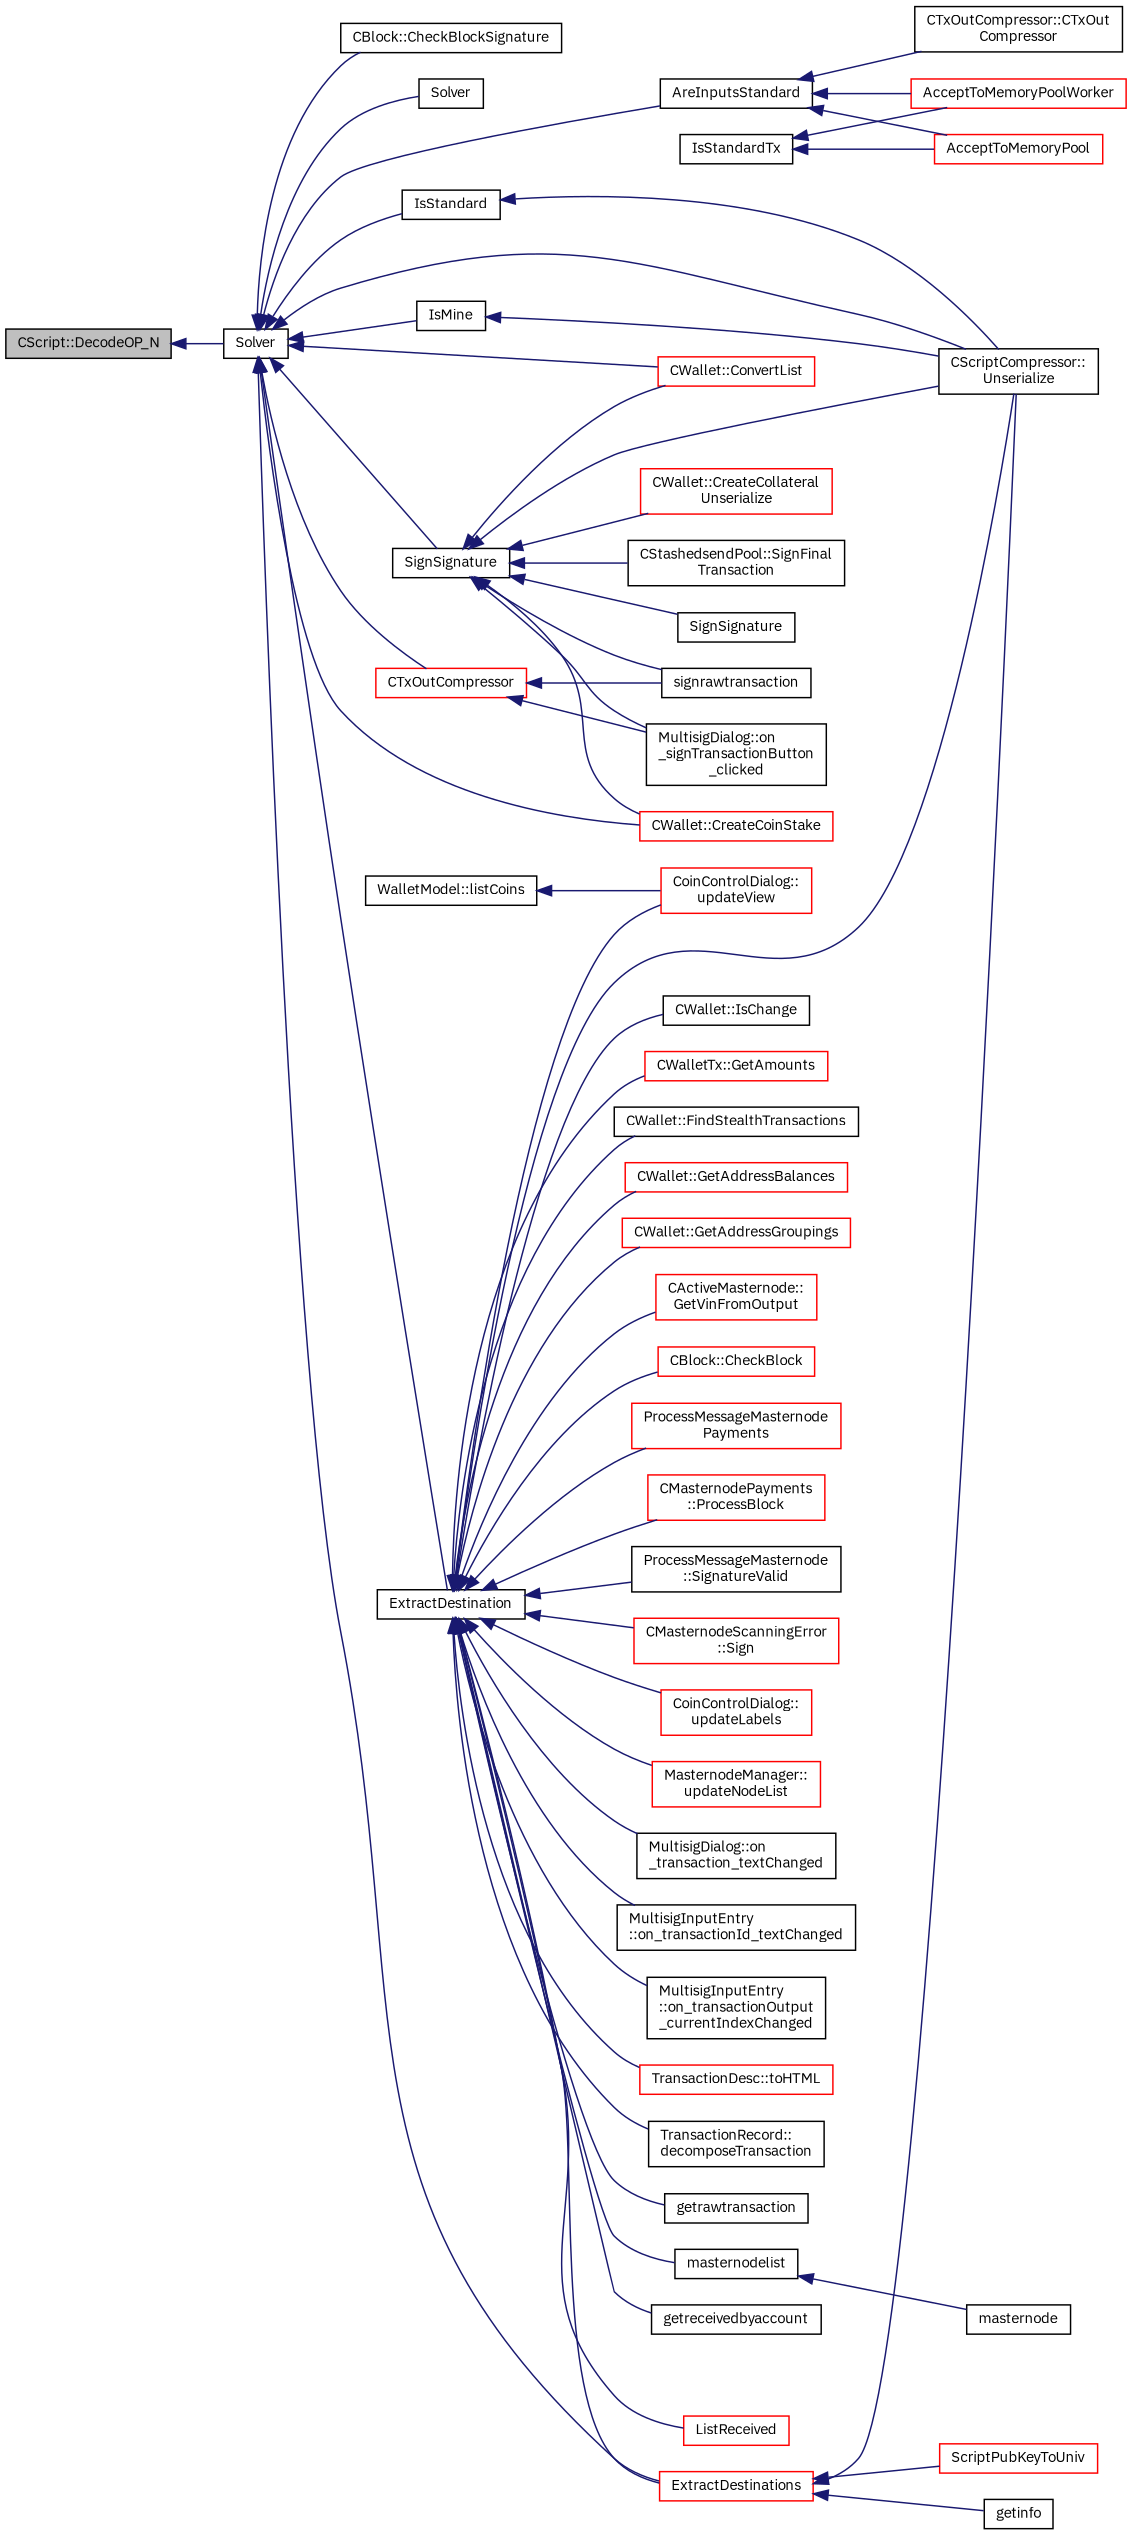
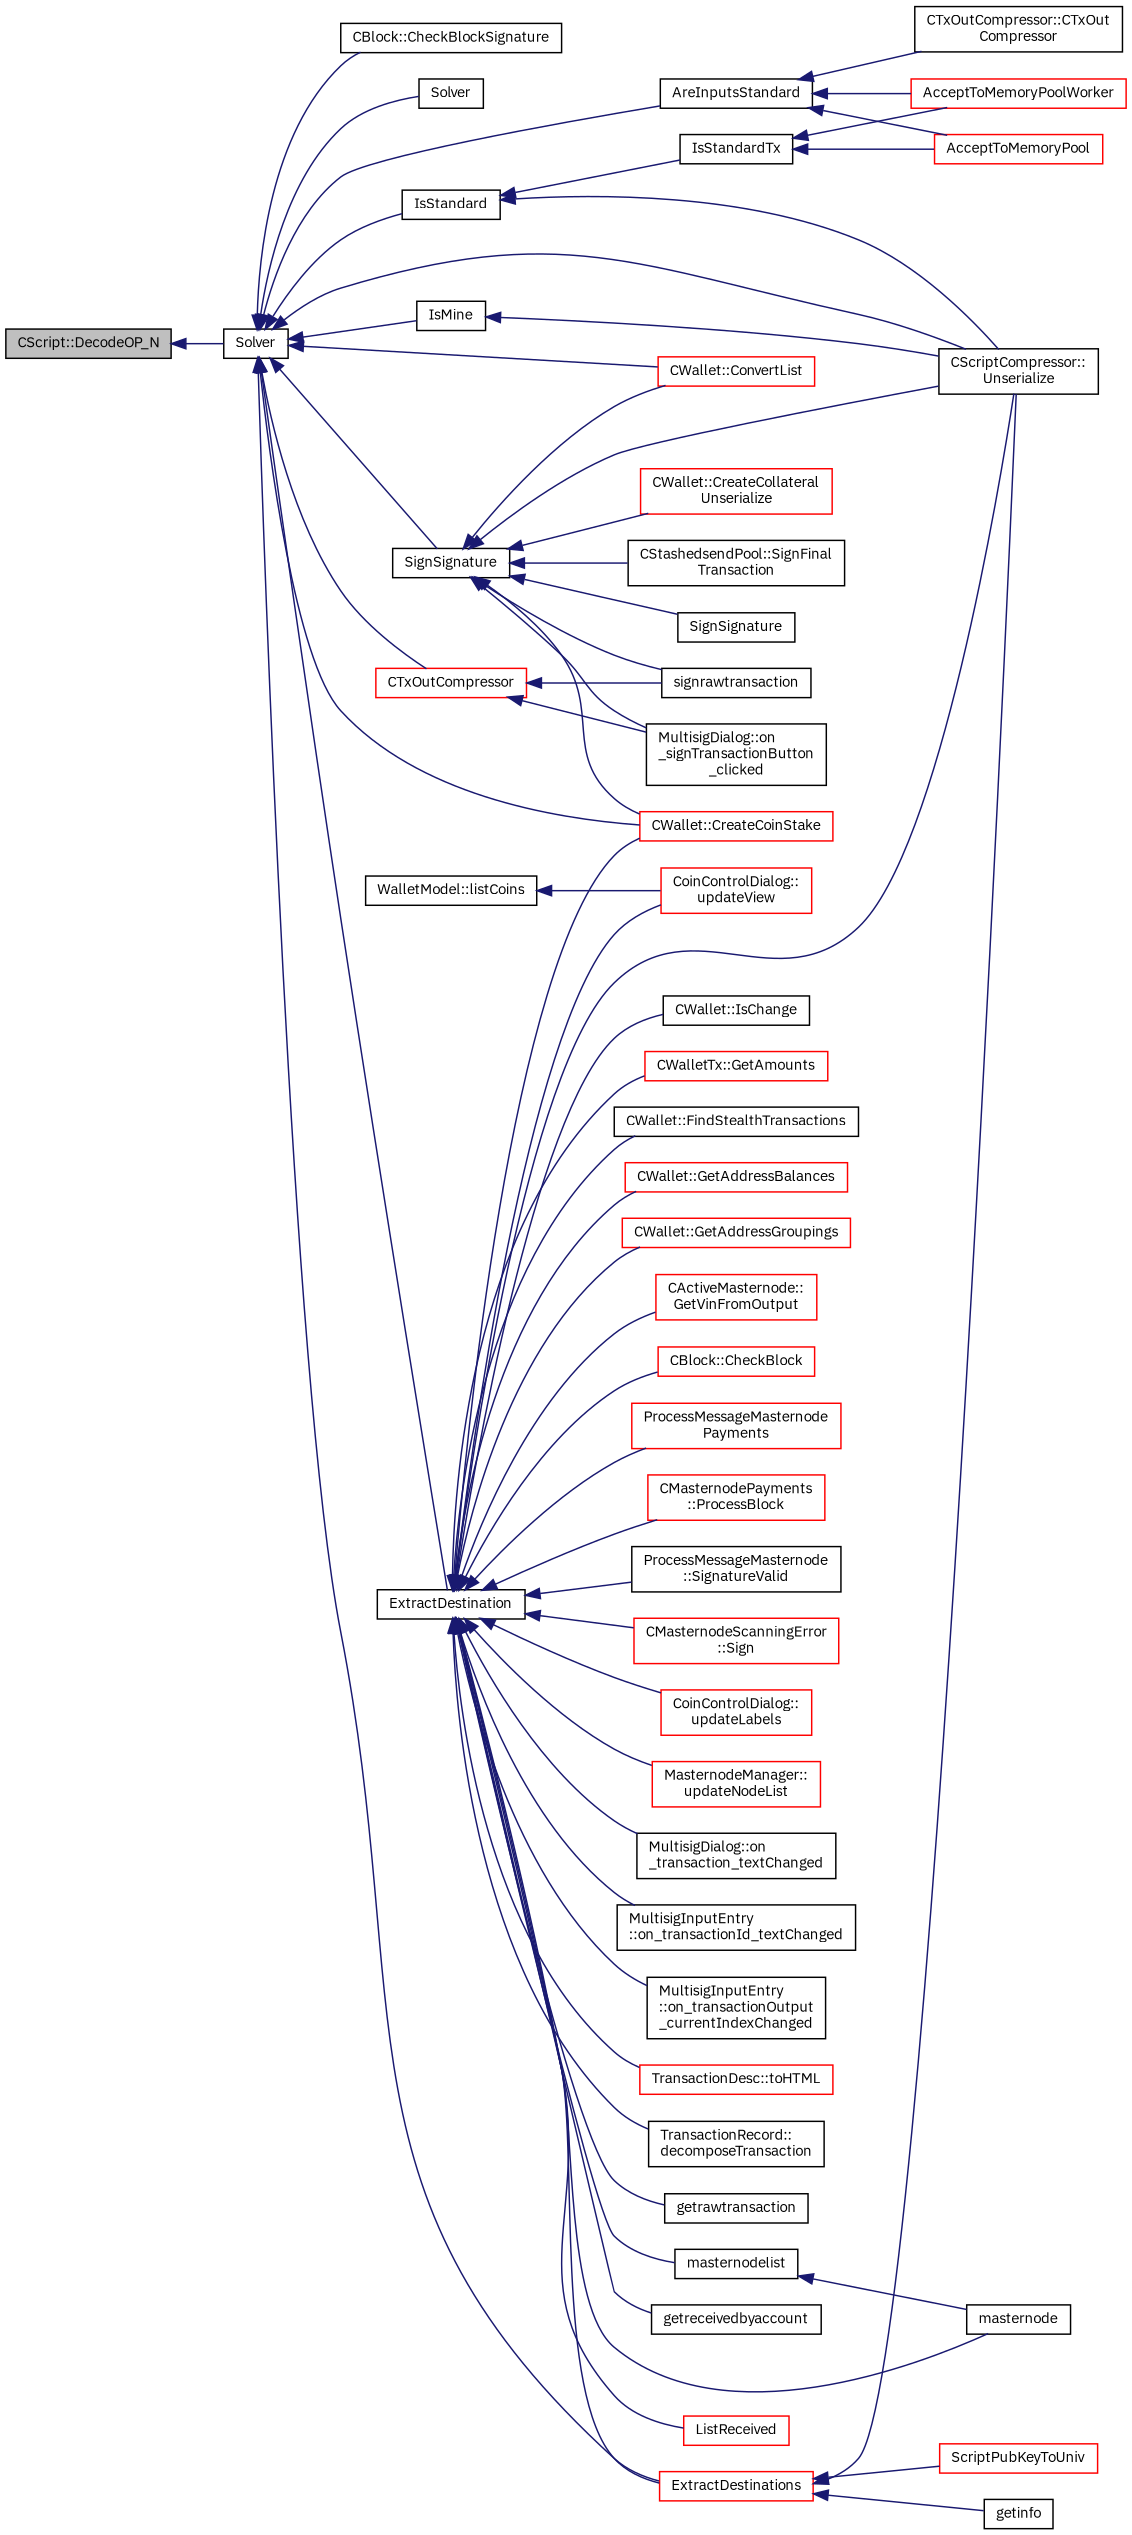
  digraph {
    fontname="IBM Plex Sans"
    rankdir=LR
    node [color=black fillcolor=white fontname="IBM Plex Sans" fontsize=10 shape=record style=filled]
    edge [color=midnightblue dir=back fontname="IBM Plex Sans" fontsize=10 labelfontname=Helvetica labelfontsize=10 style=solid]
    n1 [fillcolor=grey75 fontcolor=black height=0.2 label="CScript::DecodeOP_N" width=0.4]
    n2 [height=0.2 label=Solver width=0.4]
    n3 [height=0.2 label=AreInputsStandard width=0.4]
    n4 [height=0.2 label="CBlock::CheckBlockSignature" width=0.4]
    n5 [height=0.2 label=SignSignature width=0.4]
    n6 [height=0.2 label="CScriptCompressor::\lUnserialize" width=0.4]
    n7 [color=red height=0.2 label="CWallet::ConvertList" width=0.4]
    n8 [color=red height=0.2 label="CWallet::CreateCoinStake" width=0.4]
    n9 [height=0.2 label=Solver width=0.4]
    n10 [height=0.2 label=IsStandard width=0.4]
    n11 [height=0.2 label=IsMine width=0.4]
    n12 [height=0.2 label=ExtractDestination width=0.4]
    n13 [color=red height=0.2 label=ExtractDestinations width=0.4]
    n14 [color=red height=0.2 label=CTxOutCompressor width=0.4]
    n15 [color=red height=0.2 label=AcceptToMemoryPool width=0.4]
    n16 [height=0.2 label="CTxOutCompressor::CTxOut\lCompressor" width=0.4]
    n17 [color=red height=0.2 label=AcceptToMemoryPoolWorker width=0.4]
    n18 [height=0.2 label="MultisigDialog::on\l_signTransactionButton\l_clicked" width=0.4]
    n19 [height=0.2 label=signrawtransaction width=0.4]
    n20 [height=0.2 label=SignSignature width=0.4]
    n21 [height=0.2 label="CStashedsendPool::SignFinal\lTransaction" width=0.4]
    n22 [color=red height=0.2 label="CWallet::CreateCollateral\lUnserialize" width=0.4]
    n23 [height=0.2 label=IsStandardTx width=0.4]
    n24 [color=red height=0.2 label="CActiveMasternode::\lGetVinFromOutput" width=0.4]
    n25 [color=red height=0.2 label="CBlock::CheckBlock" width=0.4]
    n26 [color=red height=0.2 label="ProcessMessageMasternode\lPayments" width=0.4]
    n27 [color=red height=0.2 label="CMasternodePayments\l::ProcessBlock" width=0.4]
    n28 [height=0.2 label="ProcessMessageMasternode\l::SignatureValid" width=0.4]
    n29 [color=red height=0.2 label="CMasternodeScanningError\l::Sign" width=0.4]
    n30 [color=red height=0.2 label="CoinControlDialog::\lupdateLabels" width=0.4]
    n31 [color=red height=0.2 label="CoinControlDialog::\lupdateView" width=0.4]
    n32 [color=red height=0.2 label="MasternodeManager::\lupdateNodeList" width=0.4]
    n33 [height=0.2 label="MultisigDialog::on\l_transaction_textChanged" width=0.4]
    n34 [height=0.2 label="MultisigInputEntry\l::on_transactionId_textChanged" width=0.4]
    n35 [height=0.2 label="MultisigInputEntry\l::on_transactionOutput\l_currentIndexChanged" width=0.4]
    n36 [color=red height=0.2 label="TransactionDesc::toHTML" width=0.4]
    n37 [height=0.2 label="TransactionRecord::\ldecomposeTransaction" width=0.4]
    n38 [height=0.2 label=getrawtransaction width=0.4]
    n39 [height=0.2 label=masternode width=0.4]
    n40 [height=0.2 label=masternodelist width=0.4]
    n41 [height=0.2 label=getreceivedbyaccount width=0.4]
    n42 [color=red height=0.2 label=ListReceived width=0.4]
    n43 [height=0.2 label="CWallet::IsChange" width=0.4]
    n44 [color=red height=0.2 label="CWalletTx::GetAmounts" width=0.4]
    n45 [height=0.2 label="CWallet::FindStealthTransactions" width=0.4]
    n46 [color=red height=0.2 label="CWallet::GetAddressBalances" width=0.4]
    n47 [color=red height=0.2 label="CWallet::GetAddressGroupings" width=0.4]
    n48 [color=red height=0.2 label=ScriptPubKeyToUniv width=0.4]
    n49 [height=0.2 label=getinfo width=0.4]
    n50 [height=0.2 label="WalletModel::listCoins" width=0.4]
    n1 -> n2
    n2 -> n3
    n2 -> n4
    n2 -> n5
    n2 -> n6
    n2 -> n7
    n2 -> n8
    n2 -> n9
    n2 -> n10
    n2 -> n11
    n2 -> n12
    n2 -> n13
    n2 -> n14
    n3 -> n15
    n3 -> n16
    n3 -> n17
    n5 -> n6
    n5 -> n7
    n5 -> n8
    n5 -> n18
    n5 -> n19
    n5 -> n20
    n5 -> n21
    n5 -> n22
    n10 -> n6
+   n10 -> n23
    n11 -> n6
    n12 -> n6
+   n12 -> n8
    n12 -> n13
    n12 -> n24
    n12 -> n25
    n12 -> n26
    n12 -> n27
    n12 -> n28
    n12 -> n29
    n12 -> n30
    n12 -> n31
    n12 -> n32
    n12 -> n33
    n12 -> n34
    n12 -> n35
    n12 -> n36
    n12 -> n37
    n12 -> n38
+   n12 -> n39
    n12 -> n40
    n12 -> n41
    n12 -> n42
    n12 -> n43
    n12 -> n44
    n12 -> n45
    n12 -> n46
    n12 -> n47
    n13 -> n6
    n13 -> n48
    n13 -> n49
    n14 -> n18
    n14 -> n19
    n23 -> n15
    n23 -> n17
    n40 -> n39
    n50 -> n31
  }
